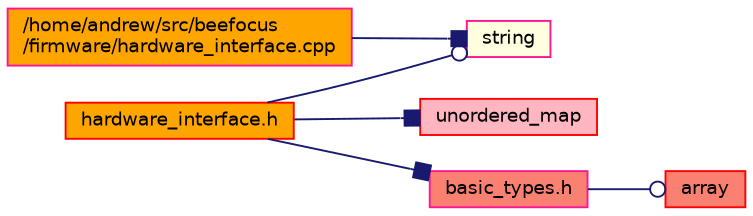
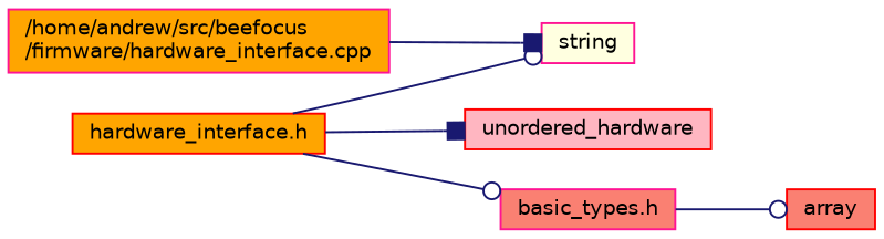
  digraph {
    rankdir=LR
    node [color=deeppink fillcolor=orange fontname=Helvetica fontsize=10 shape=record style=filled]
    edge [arrowhead=box color=midnightblue fontname=Helvetica fontsize=10 labelfontname=Helvetica labelfontsize=10 style=solid]
    n1 [fontcolor=black height=0.2 label="/home/andrew/src/beefocus\l/firmware/hardware_interface.cpp" width=0.4]
    n2 [fillcolor=lightyellow height=0.2 label=string width=0.4]
    n3 [color=red height=0.2 label="hardware_interface.h" width=0.4]
-   n4 [color=red fillcolor=lightpink height=0.2 label=unordered_map width=0.4]
+   n4 [color=red fillcolor=lightpink height=0.2 label=unordered_hardware width=0.4]
    n5 [fillcolor=salmon height=0.2 label="basic_types.h" width=0.4]
    n6 [color=red fillcolor=salmon height=0.2 label=array width=0.4]
    n1 -> n2
    n3 -> n2 [arrowhead=odot]
    n3 -> n4
-   n3 -> n5
+   n3 -> n5 [arrowhead=odot]
    n5 -> n6 [arrowhead=odot]
  }
